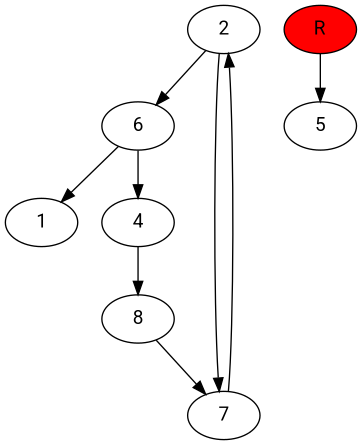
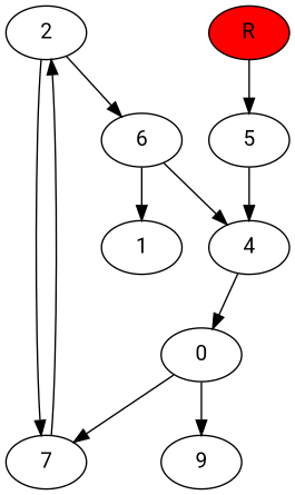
  digraph {
    fontname=Roboto
    node [fontname=Roboto]
    edge [fontname=Roboto]
    2
    6
    7
    1
    4
-   8
+   8 [label=0]
+   9
    5
    R [fillcolor="#ff0000" style=filled]
    2 -> 6
    2 -> 7
    6 -> 1
    6 -> 4
    7 -> 2
    4 -> 8
    8 -> 7
+   8 -> 9
+   5 -> 4
    R -> 5
  }
